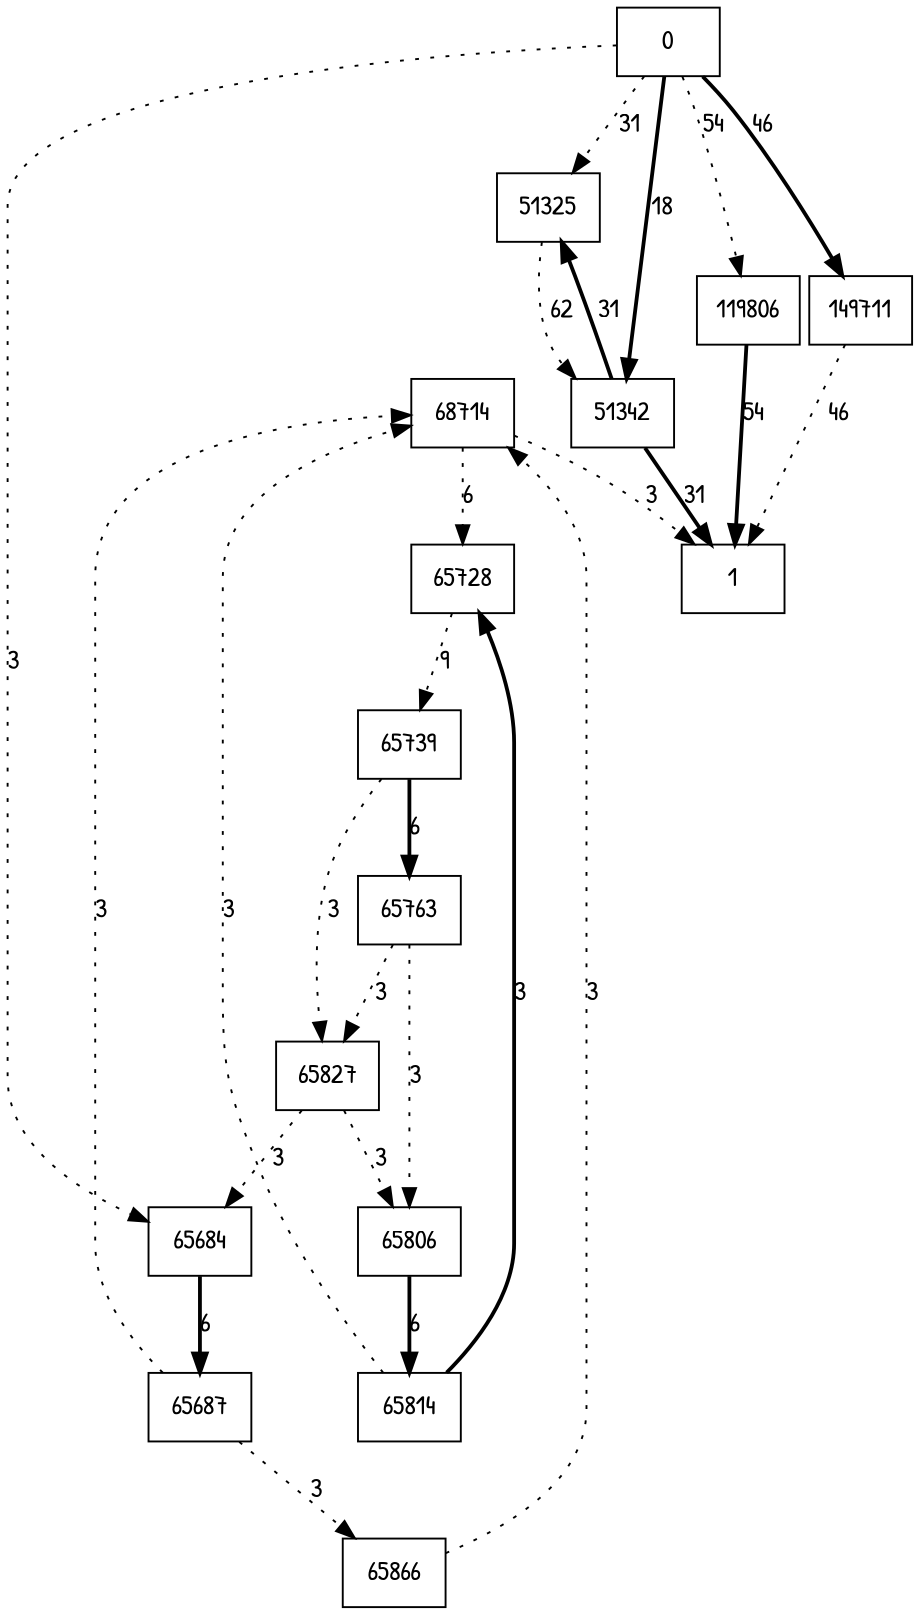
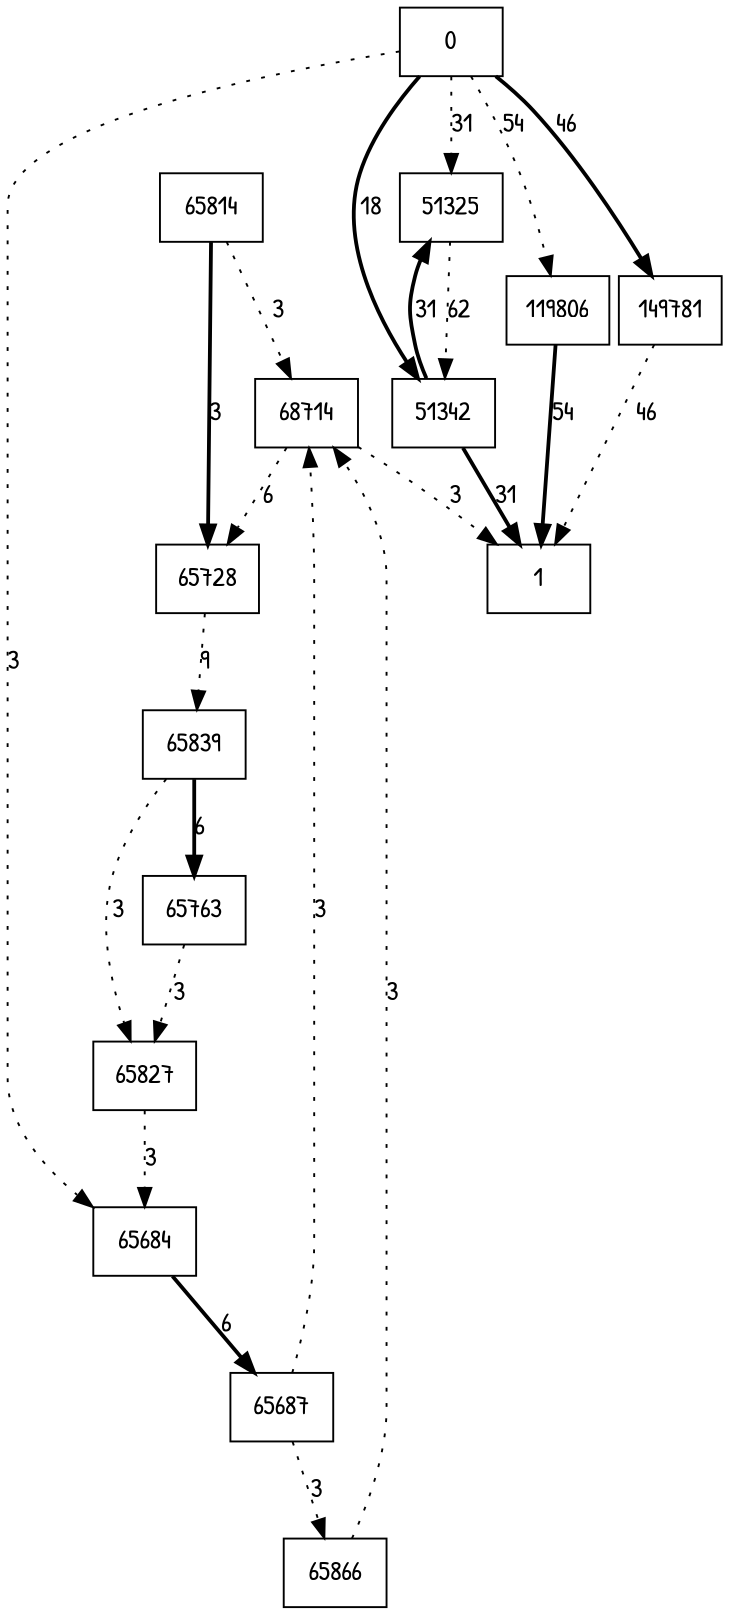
  digraph {
    fontname="Patrick Hand"
    rankdir=TB
    node [fontname="Patrick Hand" shape=rectangle]
    edge [fontname="Patrick Hand" style=dotted]
    51325
    51342
    1
    65684
    65687
    n6 [label=68714]
    65866
    65728
-   65739
+   65739 [label=65839]
    65763
    65827
-   65806
    65814
    119806
-   149781 [label=149711]
+   149781
    0
    51325 -> 51342 [label=62]
    51342 -> 51325 [label=31 style=bold]
    51342 -> 1 [label=31 style=bold]
    65684 -> 65687 [label=6 style=bold]
    65687 -> n6 [label=3]
    65687 -> 65866 [label=3]
    n6 -> 1 [label=3]
    n6 -> 65728 [label=6]
    65866 -> n6 [label=3]
    65728 -> 65739 [label=9]
    65739 -> 65763 [label=6 style=bold]
    65739 -> 65827 [label=3]
    65763 -> 65827 [label=3]
-   65763 -> 65806 [label=3]
    65827 -> 65684 [label=3]
-   65827 -> 65806 [label=3]
-   65806 -> 65814 [label=6 style=bold]
    65814 -> n6 [label=3]
    65814 -> 65728 [label=3 style=bold]
    119806 -> 1 [label=54 style=bold]
    149781 -> 1 [label=46]
    0 -> 51325 [label=31]
    0 -> 51342 [label=18 style=bold]
    0 -> 65684 [label=3]
    0 -> 119806 [label=54]
    0 -> 149781 [label=46 style=bold]
  }
